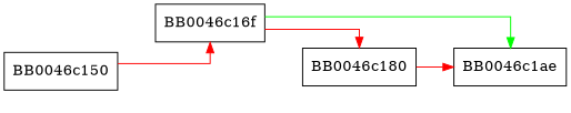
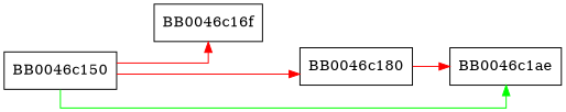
  digraph {
    rankdir=LR
    splines=ortho
    node [shape=box]
    edge [color=red]
    BB0046c150
    BB0046c16f
    BB0046c1ae
    BB0046c180
    BB0046c150 -> BB0046c16f
-   BB0046c16f -> BB0046c1ae [color=green]
-   BB0046c16f -> BB0046c180
+   BB0046c150 -> BB0046c1ae [color=green]
+   BB0046c150 -> BB0046c180
    BB0046c180 -> BB0046c1ae
  }
